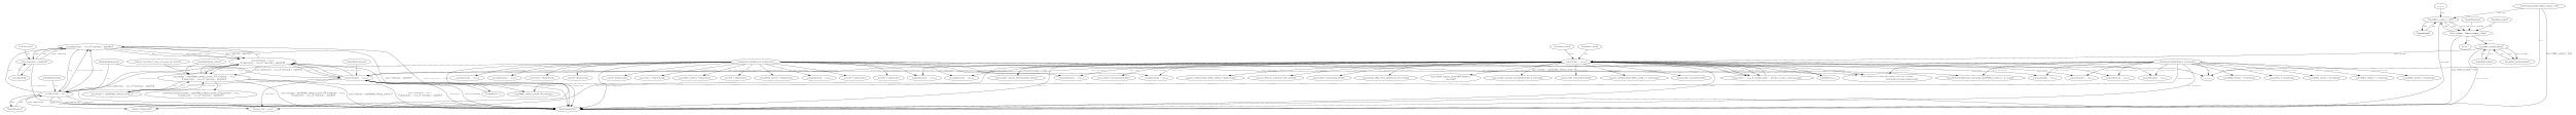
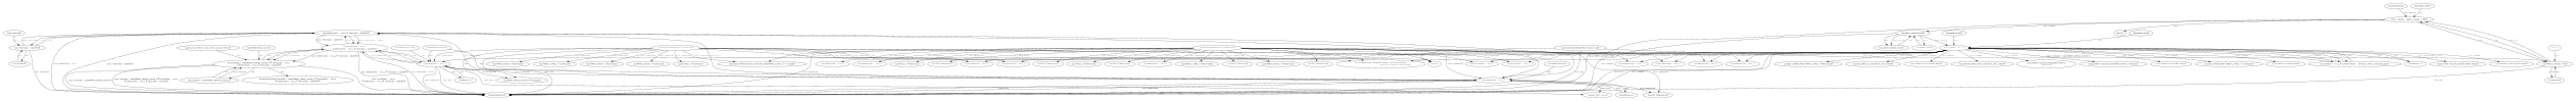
  digraph {
    fontname="Comic Neue"
    node [fontname="Comic Neue"]
    edge [fontname="Comic Neue"]
    n1 [label="(Call,pReplyData == NULL || *replySize != sizeof(int))"]
    n2 [label="(Call,pReplyData == NULL)"]
    n3 [label="(Call,*replySize != sizeof(int))"]
    n4 [label="(Call,pCmdData == NULL\n || pReplyData == NULL || *replySize != sizeof(int))"]
    n5 [label="(MethodReturn,int)"]
    n6 [label="(Call,out_ctxt != NULL)"]
    n7 [label="(Call,(int *)pReplyData)"]
    n8 [label="(Identifier,NULL)"]
    n9 [label="(Call,sizeof(int))"]
    n10 [label="(Call,pCmdData == NULL)"]
    n11 [label="(Call,cmdSize != sizeof(effect_offload_param_t) || pCmdData == NULL\n || pReplyData == NULL || *replySize != sizeof(int))"]
    n12 [label="(MethodParameterIn,void *pReplyData)"]
    n13 [label="(Call,pReplyData == NULL)"]
    n14 [label="(Call,(int *) pReplyData)"]
    n15 [label="(Call,(int *) pReplyData)"]
    n16 [label="(Call,pReplyData == NULL)"]
    n17 [label="(Call,pReplyData == NULL)"]
    n18 [label="(Call,pReplyData == NULL)"]
    n19 [label="(Call,pReplyData == NULL)"]
    n20 [label="(Call,(int32_t *)pReplyData)"]
    n21 [label="(Call,(int *)pReplyData)"]
    n22 [label="(Call,pReplyData == NULL)"]
    n23 [label="(Call,pReplyData == NULL)"]
    n24 [label="(Call,(int32_t *)pReplyData)"]
    n25 [label="(Call,(effect_config_t *)pReplyData)"]
    n26 [label="(Call,(int *) pReplyData)"]
    n27 [label="(Call,(effect_param_t *)pReplyData)"]
    n28 [label="(Call,memcpy(pReplyData, pCmdData, sizeof(effect_param_t) + q->psize))"]
    n29 [label="(Call,context->ops.command(context, cmdCode, cmdSize,\n                                          pCmdData, replySize, pReplyData))"]
    n30 [label="(Call,(int *)pReplyData)"]
    1000101
    n32 [label="(Call,(effect_offload_param_t*)pCmdData)"]
    n33 [label="(Identifier,NULL)"]
    n34 [label="(MethodParameterIn,void *pCmdData)"]
    n35 [label="(Call,(effect_param_t *)pCmdData)"]
    n36 [label="(Call,pCmdData == NULL)"]
    n37 [label="(Call,(uint32_t *)pCmdData)"]
    n38 [label="(Call,(effect_param_t *)pCmdData)"]
    n39 [label="(Call,(effect_config_t *) pCmdData)"]
    n40 [label="(Call,pCmdData == NULL)"]
    n41 [label="(Call,pCmdData == NULL)"]
    n42 [label="(Call,pCmdData == NULL)"]
    n43 [label="(Call,(effect_param_t *)pCmdData)"]
    n44 [label="(Call,context == NULL)"]
    n45 [label="(Call,context->ops.disable(context))"]
    n46 [label="(Call,get_config(context, (effect_config_t *)pReplyData))"]
    n47 [label="(Call,add_effect_to_output(out_ctxt, context))"]
    n48 [label="(Call,context->ops.enable(context))"]
    n49 [label="(Call,remove_effect_from_output(out_ctxt, context))"]
    n50 [label="(Call,context->ops.set_parameter(context, p,\n *replySize))"]
    n51 [label="(Call,context->ops.get_parameter(context, p, replySize))"]
    n52 [label="(Call,context->ops.reset(context))"]
    n53 [label="(Call,set_config(context, (effect_config_t *) pCmdData))"]
    n54 [label="(Call,context->ops.init(context))"]
    n55 [label="(Call,context == NULL || context->state == EFFECT_STATE_UNINITIALIZED)"]
    n56 [label="(Identifier,NULL)"]
    n57 [label="(Call,context->ops.set_device(context, device))"]
    n58 [label="(Call,effect_exists(context))"]
    n59 [label="(Call,!effect_exists(context))"]
    n60 [label="(Identifier,context)"]
    n61 [label="(Call,* context = (effect_context_t *)self)"]
    n62 [label="(Call,(effect_context_t *)self)"]
    n63 [label="(Block,)"]
    n64 [label="(Identifier,self)"]
    n65 [label="(MethodParameterIn,effect_handle_t self)"]
    n66 [label="(Call,cmdSize != sizeof(effect_offload_param_t))"]
    n67 [label="(ControlStructure,if (cmdSize != sizeof(effect_offload_param_t) || pCmdData == NULL\n || pReplyData == NULL || *replySize != sizeof(int)))"]
    n68 [label="(Identifier,context)"]
    n69 [label="(Literal,\"%s EFFECT_CMD_OFFLOAD bad format\")"]
    n70 [label="(Identifier,context)"]
    n71 [label="(Identifier,pCmdData)"]
    n72 [label="(Identifier,replySize)"]
    n73 [label="(Identifier,status)"]
    n74 [label="(Identifier,offload_param)"]
    n75 [label="(Identifier,context)"]
    n76 [label="(Identifier,pReplyData)"]
    n77 [label="(Call,*replySize)"]
    1000113
    n1 -> n2 [label="CFG: "]
    n1 -> n3 [label="CFG: "]
    n1 -> n4 [label="AST: "]
    n1 -> n4 [label="DDG: pReplyData == NULL"]
    n1 -> n4 [label="DDG: *replySize != sizeof(int)"]
    n1 -> n5 [label="DDG: pReplyData == NULL"]
    n1 -> n5 [label="DDG: *replySize != sizeof(int)"]
    n2 -> n1 [label="AST: "]
    n2 -> n1 [label="DDG: pReplyData"]
    n2 -> n1 [label="DDG: NULL"]
    n2 -> n5 [label="DDG: NULL"]
    n2 -> n5 [label="DDG: pReplyData"]
    n2 -> n6 [label="DDG: NULL"]
    n2 -> n7 [label="DDG: pReplyData"]
    n2 -> n8 [label="CFG: "]
    n3 -> n1 [label="AST: "]
    n3 -> n1 [label="DDG: *replySize"]
    n3 -> n5 [label="DDG: *replySize"]
    n3 -> n9 [label="CFG: "]
    n4 -> n1 [label="CFG: "]
    n4 -> n5 [label="DDG: pReplyData == NULL || *replySize != sizeof(int)"]
    n4 -> n5 [label="DDG: pCmdData == NULL"]
    n4 -> n10 [label="CFG: "]
    n4 -> n11 [label="AST: "]
    n4 -> n11 [label="DDG: pCmdData == NULL"]
    n4 -> n11 [label="DDG: pReplyData == NULL || *replySize != sizeof(int)"]
    n8 -> n2 [label="AST: "]
    n9 -> n3 [label="AST: "]
    n10 -> n2 [label="DDG: NULL"]
    n10 -> n4 [label="AST: "]
    n10 -> n4 [label="DDG: pCmdData"]
    n10 -> n4 [label="DDG: NULL"]
    n10 -> n5 [label="DDG: NULL"]
    n10 -> n5 [label="DDG: pCmdData"]
    n10 -> n6 [label="DDG: NULL"]
    n10 -> n32 [label="DDG: pCmdData"]
    n10 -> n33 [label="CFG: "]
    n11 -> n4 [label="CFG: "]
    n11 -> n5 [label="DDG: pCmdData == NULL\n || pReplyData == NULL || *replySize != sizeof(int)"]
    n11 -> n5 [label="DDG: cmdSize != sizeof(effect_offload_param_t) || pCmdData == NULL\n || pReplyData == NULL || *replySize != sizeof(int)"]
    n11 -> n5 [label="DDG: cmdSize != sizeof(effect_offload_param_t)"]
    n11 -> n66 [label="CFG: "]
    n11 -> n67 [label="AST: "]
    n12 -> n2 [label="DDG: pReplyData"]
    n12 -> n5 [label="DDG: pReplyData"]
    n12 -> n7 [label="DDG: pReplyData"]
    n12 -> n13 [label="DDG: pReplyData"]
    n12 -> n14 [label="DDG: pReplyData"]
    n12 -> n15 [label="DDG: pReplyData"]
    n12 -> n16 [label="DDG: pReplyData"]
    n12 -> n17 [label="DDG: pReplyData"]
    n12 -> n18 [label="DDG: pReplyData"]
    n12 -> n19 [label="DDG: pReplyData"]
    n12 -> n20 [label="DDG: pReplyData"]
    n12 -> n21 [label="DDG: pReplyData"]
    n12 -> n22 [label="DDG: pReplyData"]
    n12 -> n23 [label="DDG: pReplyData"]
    n12 -> n24 [label="DDG: pReplyData"]
    n12 -> n25 [label="DDG: pReplyData"]
    n12 -> n26 [label="DDG: pReplyData"]
    n12 -> n27 [label="DDG: pReplyData"]
    n12 -> n28 [label="DDG: pReplyData"]
    n12 -> n29 [label="DDG: pReplyData"]
    n12 -> n30 [label="DDG: pReplyData"]
    n12 -> 1000101 [label="AST: "]
    n33 -> n10 [label="AST: "]
    n34 -> n5 [label="DDG: pCmdData"]
    n34 -> n10 [label="DDG: pCmdData"]
    n34 -> n28 [label="DDG: pCmdData"]
    n34 -> n29 [label="DDG: pCmdData"]
    n34 -> 1000101 [label="AST: "]
-   n34 -> n32 [label="DDG: pCmdData"]
+   n34 -> n32 [label="AST: "]
    n34 -> n35 [label="DDG: pCmdData"]
    n34 -> n36 [label="DDG: pCmdData"]
    n34 -> n37 [label="DDG: pCmdData"]
    n34 -> n38 [label="DDG: pCmdData"]
    n34 -> n39 [label="DDG: pCmdData"]
    n34 -> n40 [label="DDG: pCmdData"]
    n34 -> n41 [label="DDG: pCmdData"]
    n34 -> n42 [label="DDG: pCmdData"]
    n34 -> n43 [label="DDG: pCmdData"]
    n44 -> n5 [label="DDG: context"]
    n44 -> n5 [label="DDG: NULL"]
-   n44 -> n6 [label="DDG: NULL"]
    n44 -> n10 [label="DDG: NULL"]
    n44 -> n16 [label="DDG: NULL"]
    n44 -> n18 [label="DDG: NULL"]
    n44 -> n22 [label="DDG: NULL"]
    n44 -> n23 [label="DDG: NULL"]
    n44 -> n29 [label="DDG: context"]
    n44 -> n36 [label="DDG: NULL"]
    n44 -> n40 [label="DDG: NULL"]
    n44 -> n41 [label="DDG: NULL"]
    n44 -> n42 [label="DDG: NULL"]
    n44 -> n45 [label="DDG: context"]
    n44 -> n46 [label="DDG: context"]
    n44 -> n47 [label="DDG: context"]
    n44 -> n48 [label="DDG: context"]
    n44 -> n49 [label="DDG: context"]
    n44 -> n50 [label="DDG: context"]
    n44 -> n51 [label="DDG: cmdSize != sizeof(effect_offload_param_t)"]
    n44 -> n52 [label="DDG: context"]
    n44 -> n53 [label="DDG: context"]
    n44 -> n54 [label="DDG: context"]
    n44 -> n55 [label="AST: "]
    n44 -> n55 [label="DDG: context"]
    n44 -> n55 [label="DDG: NULL"]
    n44 -> n56 [label="CFG: "]
    n44 -> n57 [label="DDG: pReplyData == NULL"]
    n55 -> n44 [label="CFG: "]
    n56 -> n44 [label="AST: "]
    n58 -> n5 [label="DDG: context"]
    n58 -> n44 [label="DDG: context"]
    n58 -> n59 [label="AST: "]
    n58 -> n59 [label="DDG: context"]
    n58 -> n60 [label="CFG: "]
    n59 -> n58 [label="CFG: "]
    n60 -> n58 [label="AST: "]
    n61 -> n5 [label="DDG: (effect_context_t *)self"]
    n61 -> n58 [label="DDG: context"]
    n61 -> n62 [label="CFG: "]
    n61 -> n63 [label="AST: "]
    n62 -> n5 [label="DDG: self"]
    n62 -> n61 [label="AST: "]
    n62 -> n61 [label="DDG: self"]
    n62 -> n64 [label="CFG: "]
    n64 -> n62 [label="AST: "]
-   n65 -> n5 [label="DDG: (effect_context_t *)self"]
+   n65 -> n5 [label="DDG: self"]
    n65 -> 1000101 [label="AST: "]
    n65 -> n62 [label="DDG: self"]
    n66 -> n11 [label="AST: "]
    n66 -> n11 [label="DDG: cmdSize"]
    n68 -> n44 [label="CFG: "]
    n69 -> n11 [label="CFG: "]
    n70 -> n44 [label="AST: "]
    n71 -> n10 [label="AST: "]
    n72 -> n2 [label="CFG: "]
    n73 -> n61 [label="DDG: cmdSize"]
    n74 -> n11 [label="CFG: "]
    n75 -> n61 [label="AST: "]
    n76 -> n2 [label="AST: "]
    n76 -> n10 [label="CFG: "]
    n77 -> n3 [label="AST: "]
    1000113 -> n62 [label="AST: "]
  }
